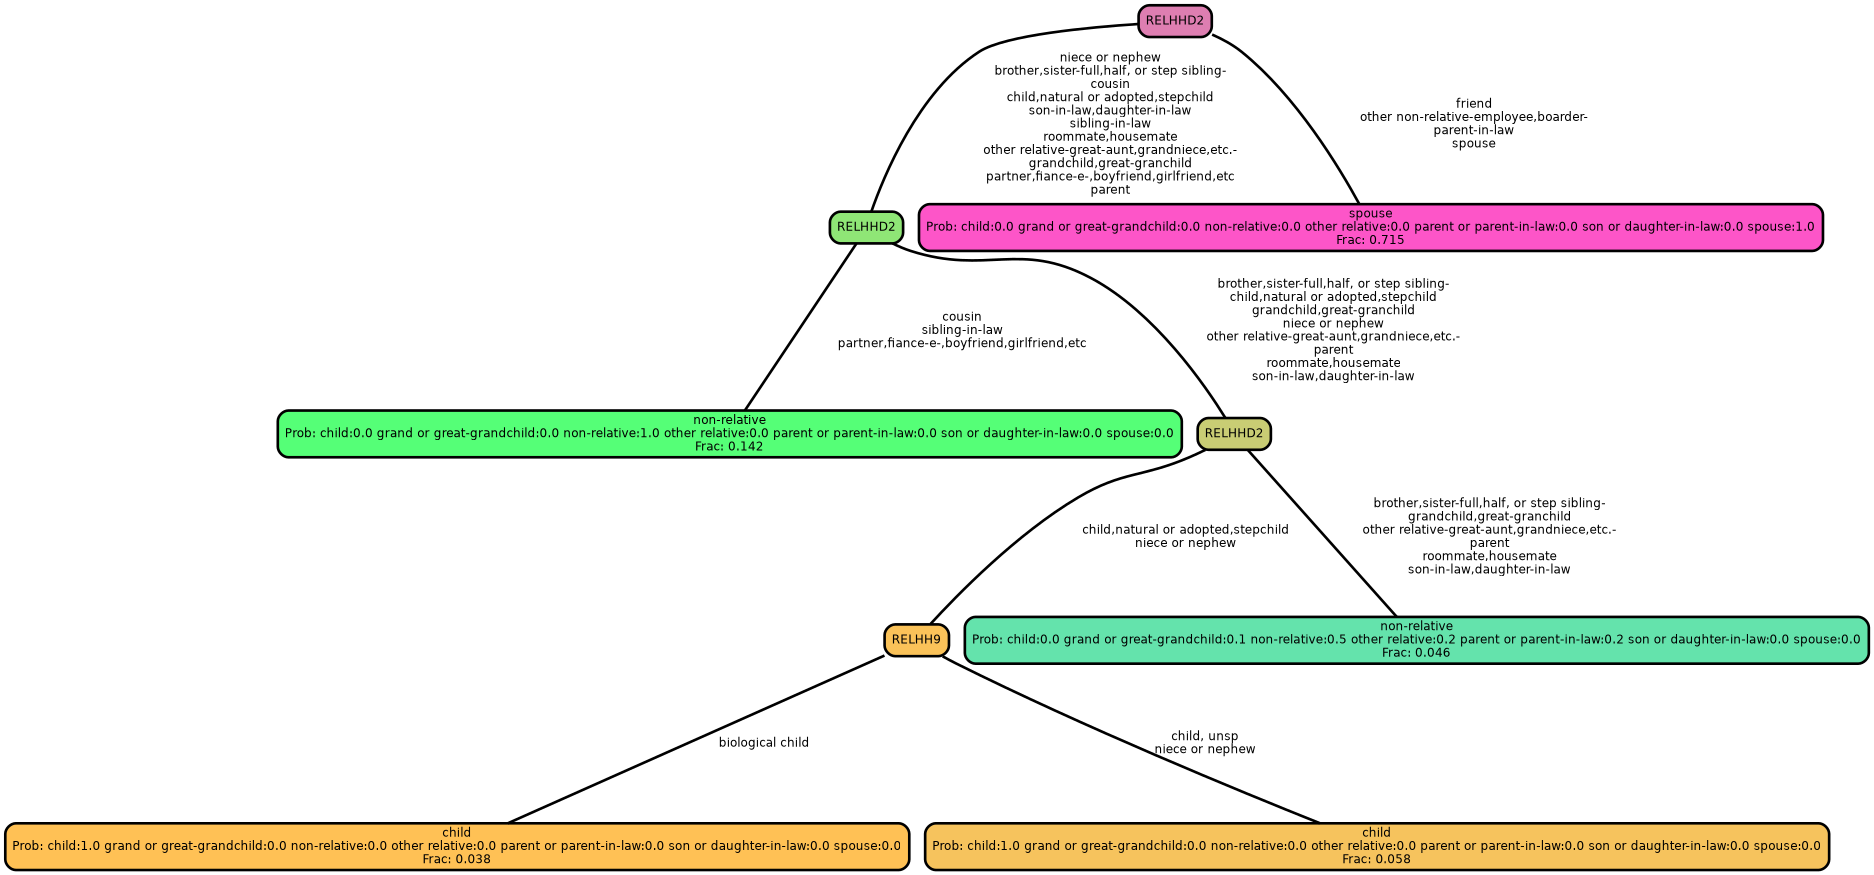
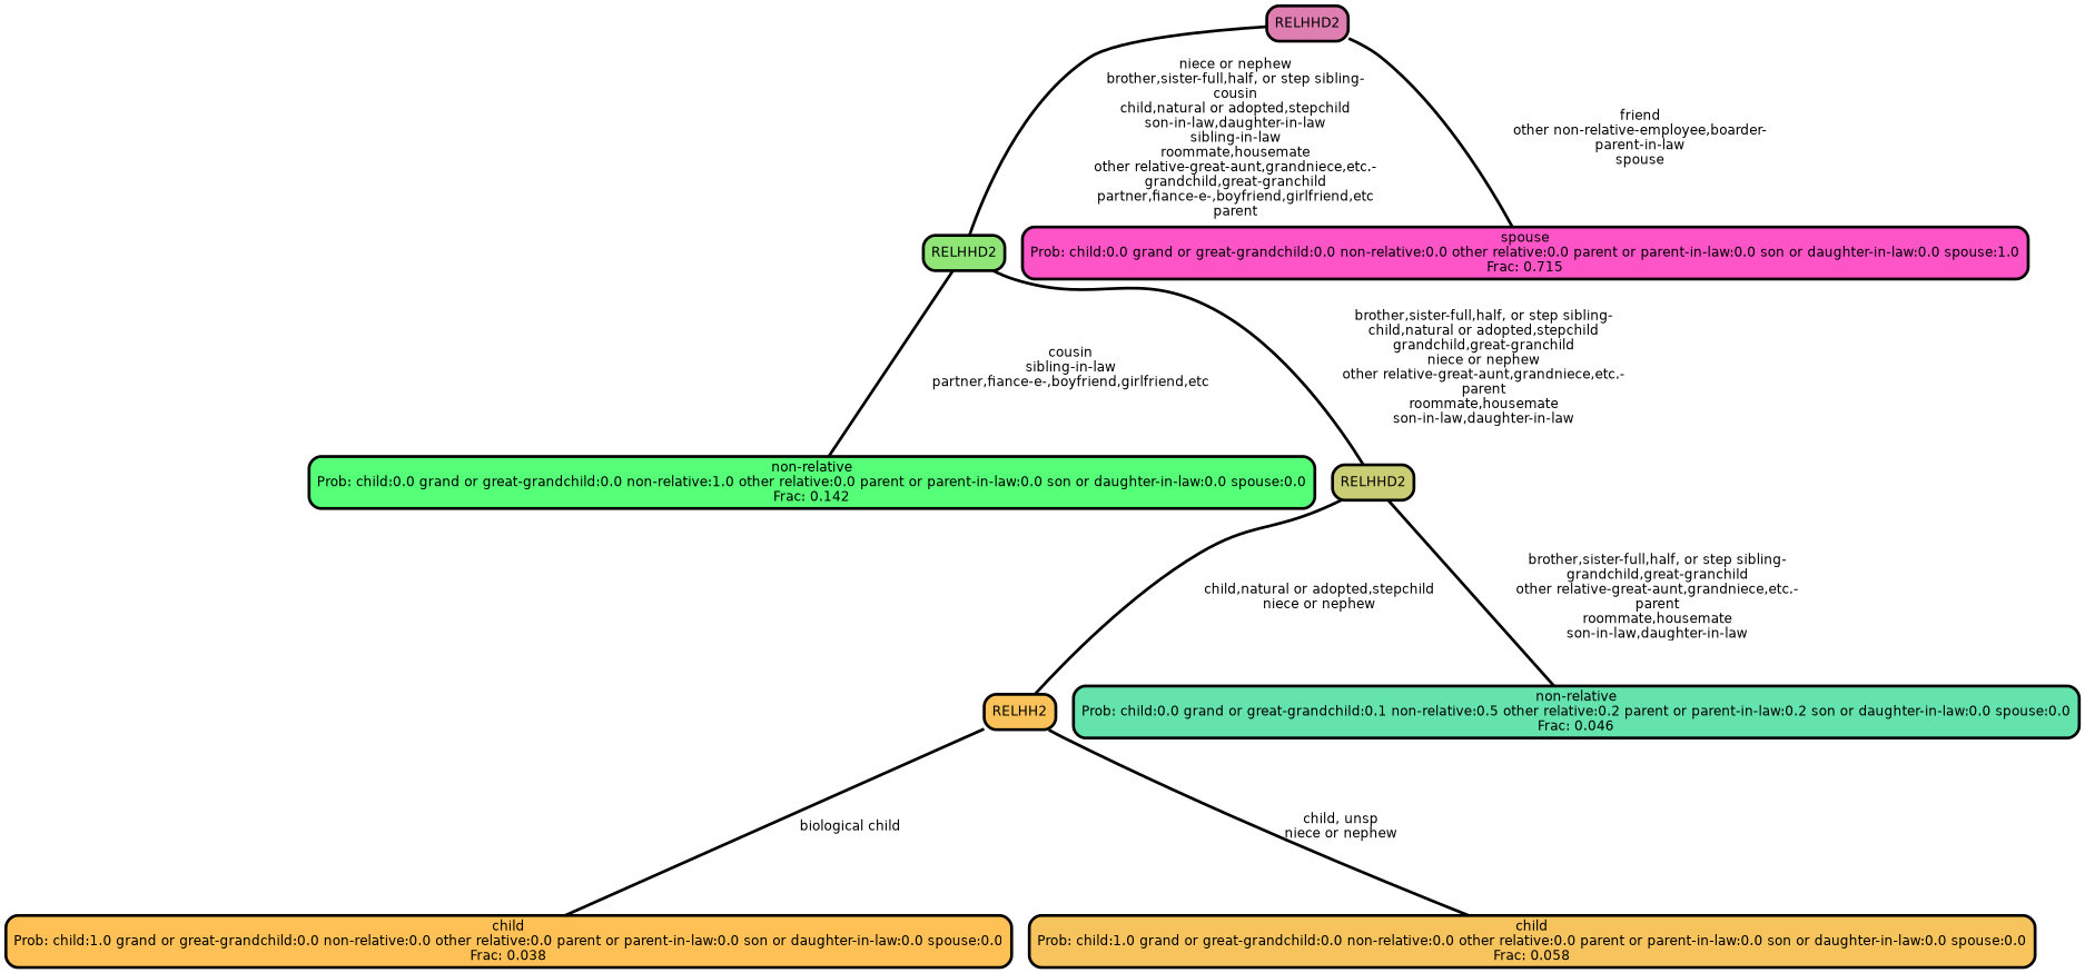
  graph {
    ranksep="0 equally"
    splines=straight
    node [color=black fontcolor=black fontname=helvetica penwidth=3 shape=box style="filled, rounded"]
    edge [color=black fontname=helvetica penwidth=3]
    n1 [fillcolor="#55ff77" label="non-relative\nProb: child:0.0 grand or great-grandchild:0.0 non-relative:1.0 other relative:0.0 parent or parent-in-law:0.0 son or daughter-in-law:0.0 spouse:0.0\nFrac: 0.142"]
    n2 [fillcolor="#8fe676" label=RELHHD2]
    n3 [fillcolor="#c9cd74" label=RELHHD2]
    n4 [fillcolor="#ffc155" label="child\nProb: child:1.0 grand or great-grandchild:0.0 non-relative:0.0 other relative:0.0 parent or parent-in-law:0.0 son or daughter-in-law:0.0 spouse:0.0\nFrac: 0.038"]
-   n5 [fillcolor="#fac259" label=RELHH9]
+   n5 [fillcolor="#fac259" label=RELHH2]
    n6 [fillcolor="#f6c35d" label="child\nProb: child:1.0 grand or great-grandchild:0.0 non-relative:0.0 other relative:0.0 parent or parent-in-law:0.0 son or daughter-in-law:0.0 spouse:0.0\nFrac: 0.058"]
    n7 [fillcolor="#64e3ac" label="non-relative\nProb: child:0.0 grand or great-grandchild:0.1 non-relative:0.5 other relative:0.2 parent or parent-in-law:0.2 son or daughter-in-law:0.0 spouse:0.0\nFrac: 0.046"]
    n8 [fillcolor="#de7eb1" label=RELHHD2]
    n9 [fillcolor="#fd55c8" label="spouse\nProb: child:0.0 grand or great-grandchild:0.0 non-relative:0.0 other relative:0.0 parent or parent-in-law:0.0 son or daughter-in-law:0.0 spouse:1.0\nFrac: 0.715"]
    subgraph sub_1 {
      rank=same
    }
    n2 -- n1 [label=" cousin\n sibling-in-law\n partner,fiance-e-,boyfriend,girlfriend,etc"]
    n2 -- n3 [label=" brother,sister-full,half, or step sibling-\n child,natural or adopted,stepchild\n grandchild,great-granchild\n niece or nephew\n other relative-great-aunt,grandniece,etc.-\n parent\n roommate,housemate\n son-in-law,daughter-in-law"]
    n3 -- n5 [label=" child,natural or adopted,stepchild\n niece or nephew"]
    n3 -- n7 [label=" brother,sister-full,half, or step sibling-\n grandchild,great-granchild\n other relative-great-aunt,grandniece,etc.-\n parent\n roommate,housemate\n son-in-law,daughter-in-law"]
    n5 -- n4 [label=" biological child"]
    n5 -- n6 [label=" child, unsp\n niece or nephew"]
    n8 -- n2 [label=" niece or nephew\n brother,sister-full,half, or step sibling-\n cousin\n child,natural or adopted,stepchild\n son-in-law,daughter-in-law\n sibling-in-law\n roommate,housemate\n other relative-great-aunt,grandniece,etc.-\n grandchild,great-granchild\n partner,fiance-e-,boyfriend,girlfriend,etc\n parent"]
    n8 -- n9 [label=" friend\n other non-relative-employee,boarder-\n parent-in-law\n spouse"]
  }
